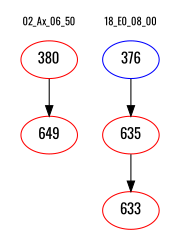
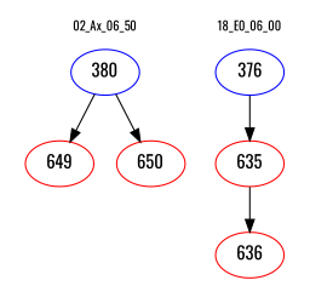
  digraph {
    fontname=Oswald
    node [color=red fontname=Oswald]
    edge [color=black fontname=Oswald]
-   n1 [label=380]
+   n1 [color=blue label=380]
    n2 [label=649]
+   n3 [label=650]
    n4 [color=blue label=376]
    n5 [label=635]
-   n6 [label=633]
+   n6 [label=636]
    subgraph cluster_1 {
      color=white
      fontsize=10
      label="02_Ax_06_50"
      n1
      n2
+     n3
    }
    subgraph cluster_2 {
      color=white
      fontsize=10
-     label="18_E0_08_00"
+     label="18_E0_06_00"
      n4
      n5
      n6
    }
    n1 -> n2
+   n1 -> n3
    n4 -> n5
    n5 -> n6
  }
